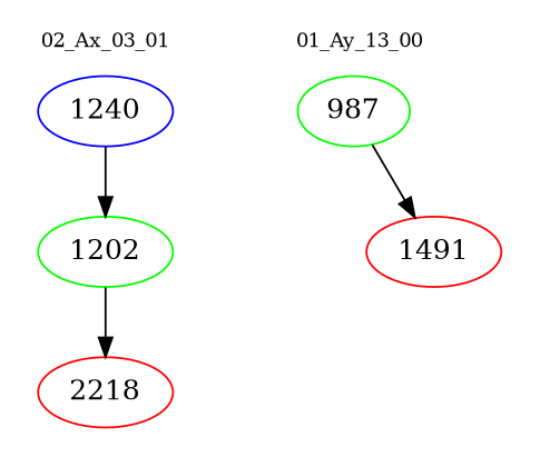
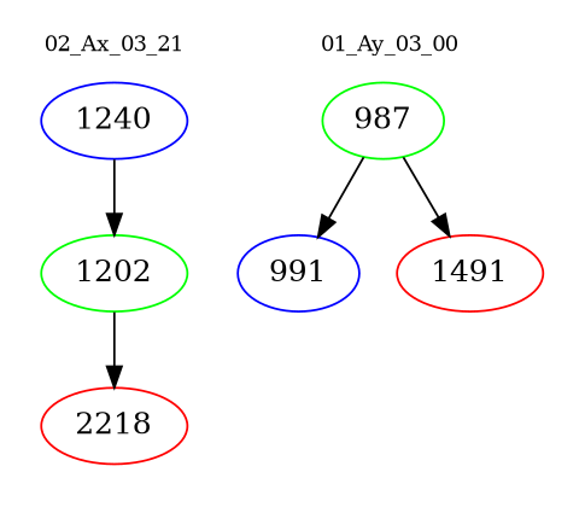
  digraph {
    node [color=green]
    edge [color=black]
    n1 [label=1202]
    n2 [color=blue label=1240]
    n3 [color=red label=2218]
    n4 [label=987]
+   n5 [color=blue label=991]
    n6 [color=red label=1491]
    subgraph cluster_1 {
      color=white
      fontsize=10
-     label="02_Ax_03_01"
+     label="02_Ax_03_21"
      n1
      n2
      n3
    }
    subgraph cluster_2 {
      color=white
      fontsize=10
-     label="01_Ay_13_00"
+     label="01_Ay_03_00"
      n4
+     n5
      n6
    }
    n1 -> n3
    n2 -> n1
+   n4 -> n5
    n4 -> n6
  }
